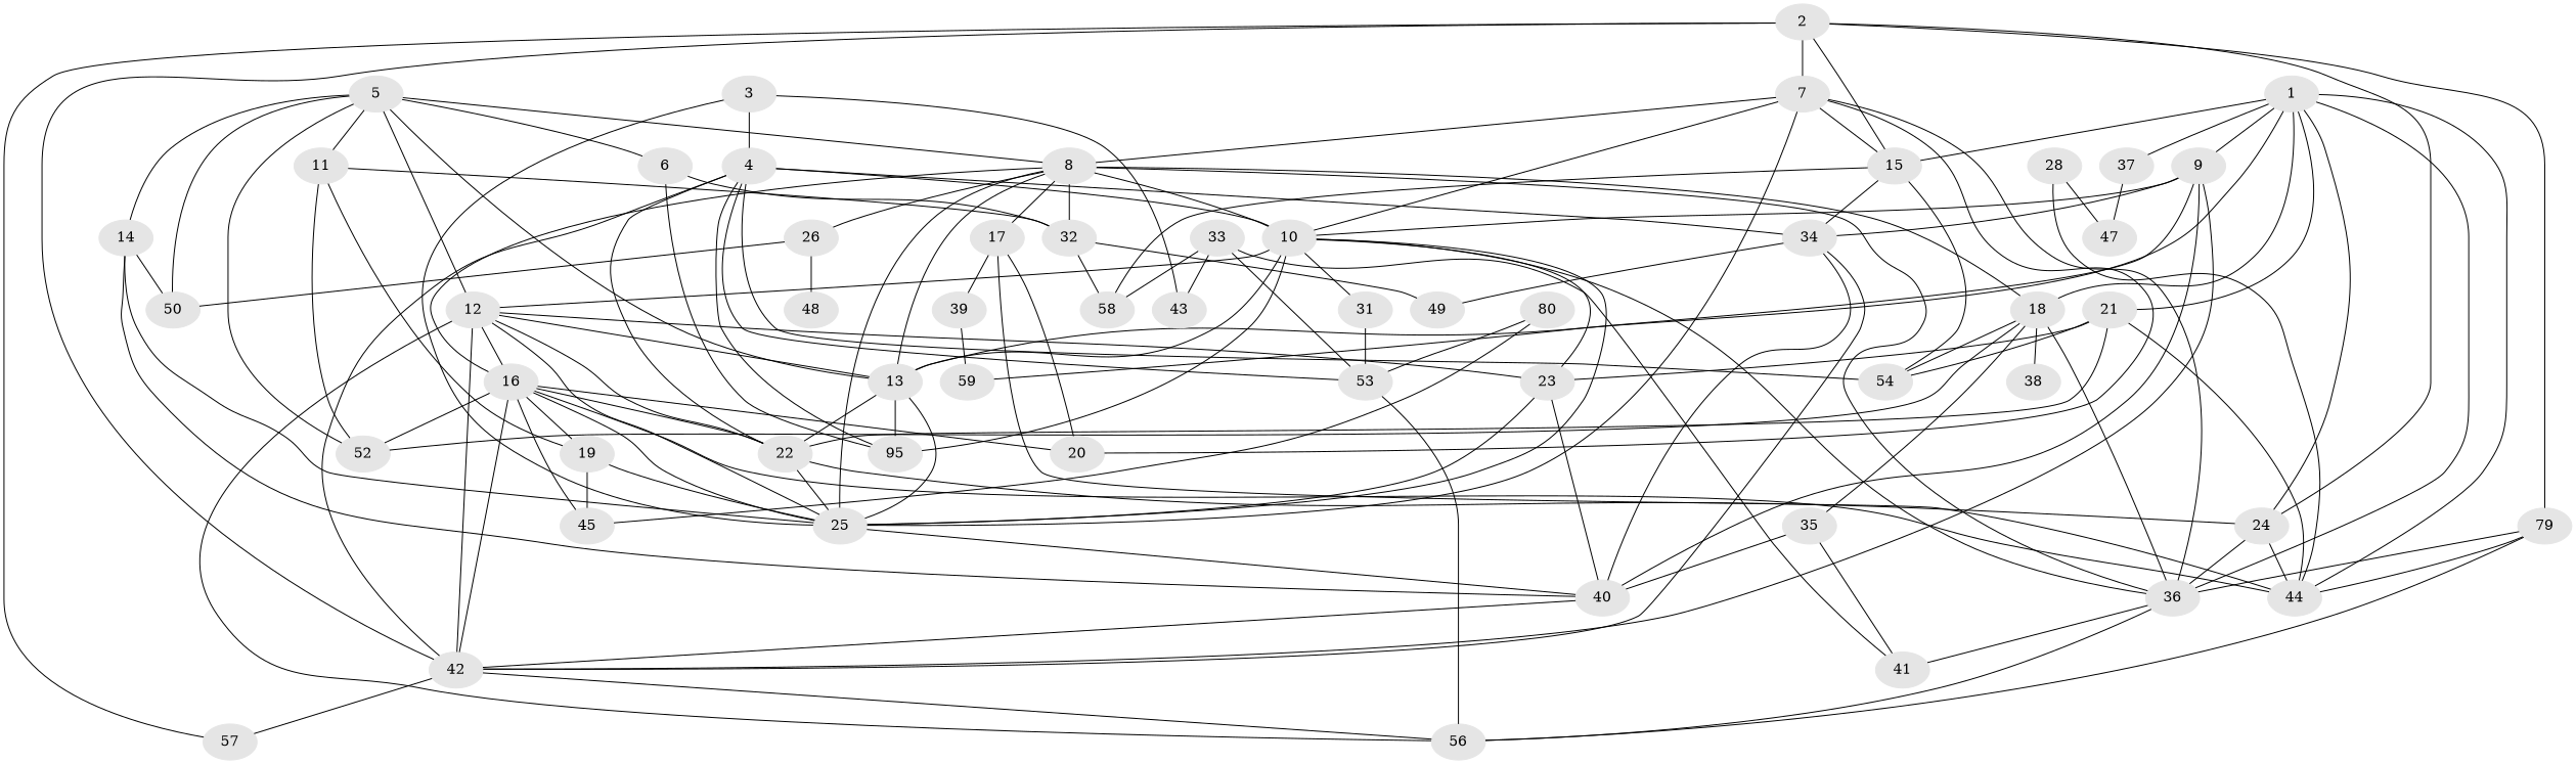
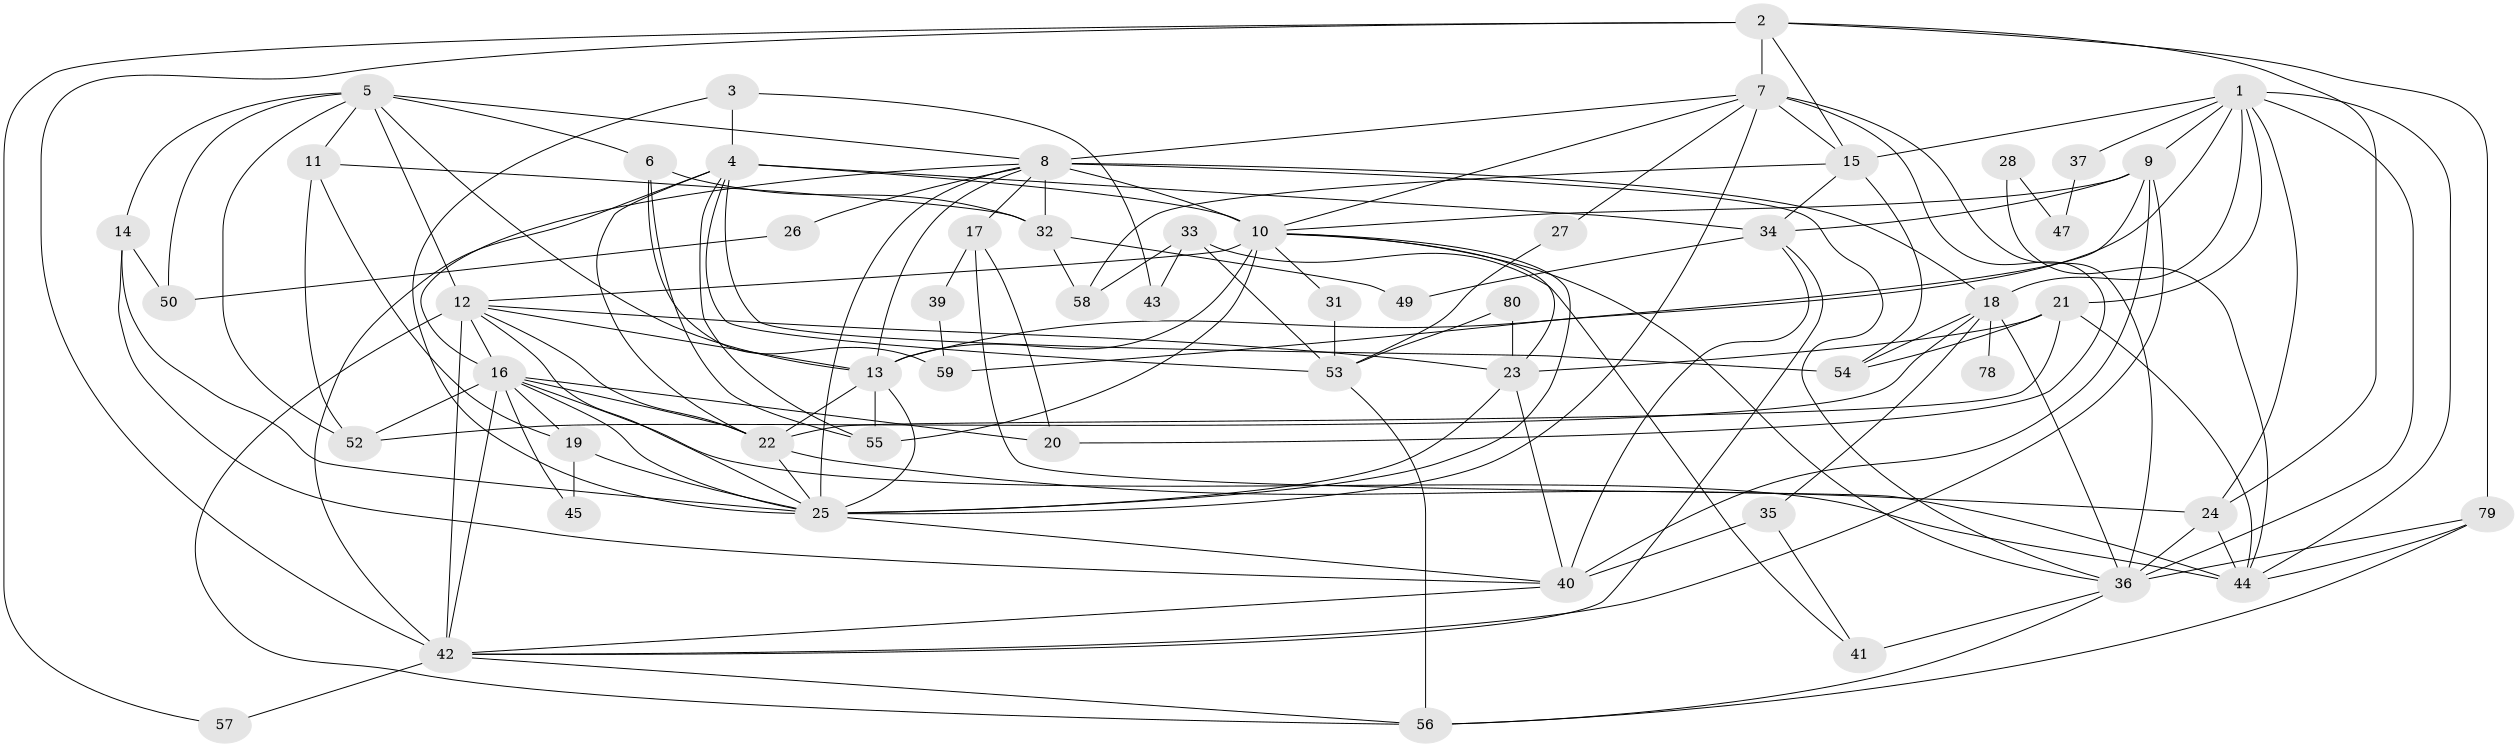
  graph {
    node [color=gray90 style=filled]
    edge [weight=1.0]
    1
    9
    13
    15
    18
    21
    24
    36
    37
    44
    42
    40
    10
    34
    59
    25
    22
-   55 [label=95]
+   55
    54
    58
    52
    35
-   38
+   38 [label=78]
    23
+   27
    53
    56
    41
    47
    2
    7
    n32 [label=79]
    57
    8
    20
    3
    4
    43
    12
    31
    49
    5
    6
    11
    14
    50
    32
    16
    17
    26
    19
    45
    39
-   48
    28
    n56 [label=80]
    33
    1 -- 9
    1 -- 13
    1 -- 15 [weight=2.0]
    1 -- 18
    1 -- 21
    1 -- 24 [weight=2.0]
    1 -- 36
    1 -- 37
    1 -- 44
    9 -- 42
    9 -- 40
    9 -- 10
    9 -- 34
    9 -- 59
    13 -- 25
    13 -- 22
    13 -- 55 [weight=2.0]
    15 -- 34
    15 -- 54 [weight=2.0]
    15 -- 58
    18 -- 36
    18 -- 54
    18 -- 52
    18 -- 35
    18 -- 38
    21 -- 44
    21 -- 22
    21 -- 54
    21 -- 23
    24 -- 36 [weight=2.0]
    24 -- 44
    36 -- 56
    36 -- 41
    37 -- 47
    42 -- 56
    42 -- 57
    40 -- 42
    10 -- 13
    10 -- 36
    10 -- 25 [weight=2.0]
    10 -- 55
    10 -- 23
    10 -- 12
    10 -- 31
    34 -- 42
    34 -- 40
    34 -- 49
    25 -- 40
    22 -- 24
    22 -- 25
    35 -- 40 [weight=2.0]
    35 -- 41
    23 -- 40 [weight=2.0]
    23 -- 25
+   27 -- 53
    53 -- 56
    2 -- 15
    2 -- 24
    2 -- 42
    2 -- 7 [weight=2.0]
    2 -- n32
    2 -- 57
    7 -- 15
    7 -- 36
    7 -- 10
    7 -- 25
+   7 -- 27
    7 -- 8
    7 -- 20
    n32 -- 36
    n32 -- 44
    n32 -- 56
    8 -- 13
    8 -- 18
    8 -- 36
    8 -- 10 [weight=4.0]
    8 -- 25
    8 -- 32 [weight=2.0]
    8 -- 16
    8 -- 17
    8 -- 26
    3 -- 25
    3 -- 4
    3 -- 43
    4 -- 42
    4 -- 10 [weight=2.0]
    4 -- 34
    4 -- 22
    4 -- 55
    4 -- 54
    4 -- 53
    12 -- 13 [weight=2.0]
    12 -- 42
    12 -- 25
    12 -- 22
    12 -- 23
    12 -- 56
    12 -- 16
    31 -- 53
    5 -- 13
    5 -- 52
    5 -- 8 [weight=2.0]
    5 -- 12 [weight=2.0]
    5 -- 6
    5 -- 11
    5 -- 14
    5 -- 50
+   6 -- 59
    6 -- 55
    6 -- 32
    11 -- 52
    11 -- 32
    11 -- 19
    14 -- 40
    14 -- 25
    14 -- 50
    32 -- 58
    32 -- 49
    16 -- 44 [weight=2.0]
    16 -- 42
    16 -- 25
    16 -- 22
    16 -- 52
    16 -- 20
    16 -- 19
    16 -- 45
    17 -- 44
    17 -- 20
    17 -- 39
    26 -- 50
-   26 -- 48
    19 -- 25
    19 -- 45
    39 -- 59
    28 -- 44
    28 -- 47
    n56 -- 53
-   n56 -- 45
+   n56 -- 23
    33 -- 58
    33 -- 53
    33 -- 41
    33 -- 43
  }
